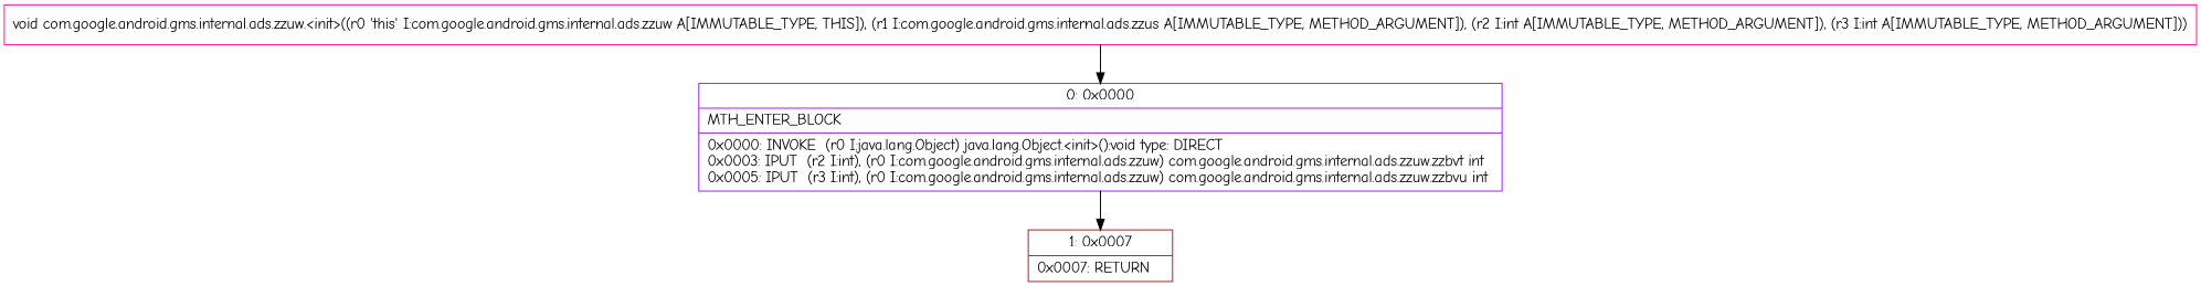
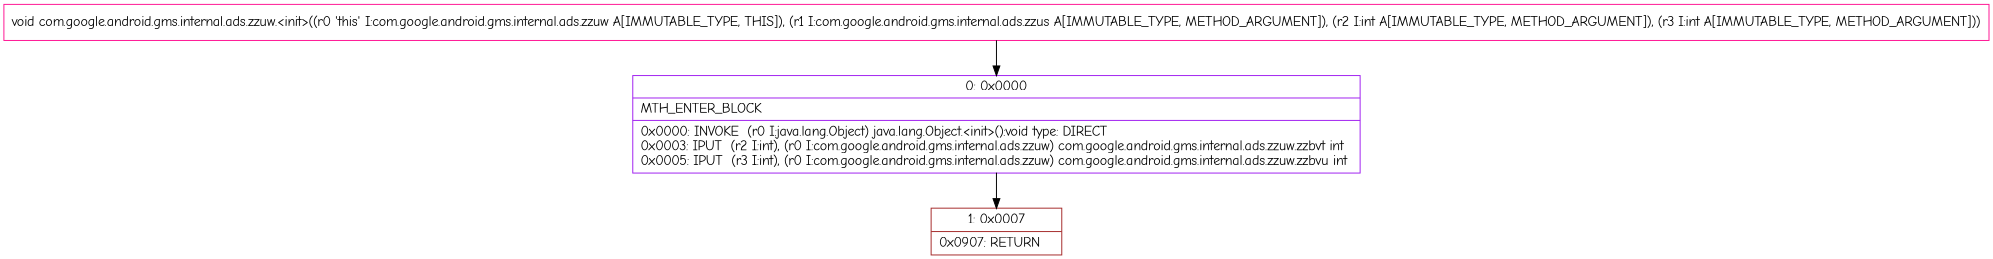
  digraph {
    fontname="Comic Neue"
    node [shape=record fontname="Comic Neue"]
    edge [fontname="Comic Neue"]
    n1 [label="{0\:\ 0x0000|MTH_ENTER_BLOCK\l|0x0000: INVOKE  (r0 I:java.lang.Object) java.lang.Object.\<init\>():void type: DIRECT \l0x0003: IPUT  (r2 I:int), (r0 I:com.google.android.gms.internal.ads.zzuw) com.google.android.gms.internal.ads.zzuw.zzbvt int \l0x0005: IPUT  (r3 I:int), (r0 I:com.google.android.gms.internal.ads.zzuw) com.google.android.gms.internal.ads.zzuw.zzbvu int \l}" color=purple]
-   n2 [label="{1\:\ 0x0007|0x0007: RETURN   \l}" color=brown]
+   n2 [label="{1\:\ 0x0007|0x0907: RETURN   \l}" color=brown]
    n3 [label="{void com.google.android.gms.internal.ads.zzuw.\<init\>((r0 'this' I:com.google.android.gms.internal.ads.zzuw A[IMMUTABLE_TYPE, THIS]), (r1 I:com.google.android.gms.internal.ads.zzus A[IMMUTABLE_TYPE, METHOD_ARGUMENT]), (r2 I:int A[IMMUTABLE_TYPE, METHOD_ARGUMENT]), (r3 I:int A[IMMUTABLE_TYPE, METHOD_ARGUMENT])) }" color=deeppink]
    n1 -> n2
    n3 -> n1
  }
